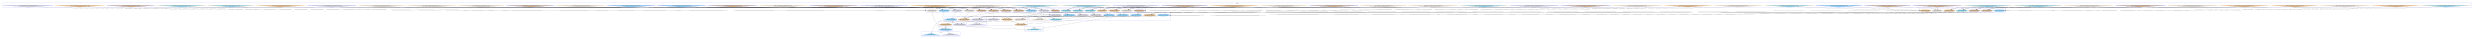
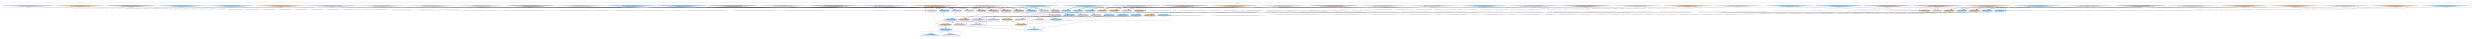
  digraph {
    fontname="IBM Plex Mono"
    node [color=darkorange fillcolor=lightgrey fontname="IBM Plex Mono" shape=invtriangle style=filled]
    edge [fontname="IBM Plex Mono"]
    n1 [color=blue label="add.sup.9.Cycle:149" shape=ellipse]
    n2 [color=blue fillcolor=skyblue label="add.sup.17.Cycle:150" shape=ellipse]
    n3 [color=blue fillcolor=skyblue label="add.sup.13.Cycle:153" shape=ellipse]
    n4 [color=blue label="add.sup.5.Cycle:154" shape=ellipse]
    n5 [color=blue label="add.sup.1.Cycle:155" shape=ellipse]
    n6 [color=blue fillcolor=skyblue label="add.sup.8.Cycle:157" shape=ellipse]
    n7 [fillcolor=tan label="add.sup.16.Cycle:158" shape=ellipse]
    n8 [color=blue fillcolor=skyblue label="add.sup.12.Cycle:159" shape=ellipse]
    n9 [fillcolor=skyblue label="add.sup.6.Cycle:160" shape=ellipse]
    n10 [color=blue fillcolor=skyblue label="add.sup.3.Cycle:161" shape=ellipse]
    n11 [fillcolor=tan label="add.sup.4.Cycle:159" shape=ellipse]
    n12 [color=blue label="add.sup.10.Cycle:160" shape=ellipse]
    n13 [color=blue fillcolor=skyblue label="add.sup.7.Cycle:161" shape=ellipse]
    n14 [fillcolor=tan label="add.sup.0.Cycle:156" shape=ellipse]
    n15 [fillcolor=tan label="add.sup.2.Cycle:157" shape=ellipse]
    n16 [label="add.sup.14.Cycle:160" shape=ellipse]
    n17 [color=blue label="add.sup.11.Cycle:161" shape=ellipse]
    n18 [fillcolor=tan label="add.sup.18.Cycle:159" shape=ellipse]
    n19 [color=blue label="add.sup.15.Cycle:161" shape=ellipse]
    n20 [color=blue fillcolor=skyblue label="add.sup.19.Cycle:160" shape=ellipse]
    n21 [color=blue fillcolor=tan label="mul6.211.Cycle:123" shape=ellipse]
    n22 [fillcolor=tan label="mul6.419.Cycle:125" shape=ellipse]
    n23 [color=blue fillcolor=skyblue label="mul6.315.Cycle:127" shape=ellipse]
    n24 [color=blue fillcolor=tan label="mul6.Cycle:129" shape=ellipse]
    n25 [fillcolor=skyblue label="mul6.17.Cycle:131" shape=ellipse]
    n26 [color=blue fillcolor=tan label="mul6.1.2.Cycle:133" shape=ellipse]
    n27 [fillcolor=tan label="mul6.1.Cycle:135" shape=ellipse]
    n28 [label="mul6.1.4.Cycle:137" shape=ellipse]
    n29 [color=blue fillcolor=skyblue label="mul6.1.3.Cycle:139" shape=ellipse]
    n30 [color=blue label="mul6.1.1.Cycle:141" shape=ellipse]
    n31 [label="mul6.2.4.Cycle:143" shape=ellipse]
    n32 [fillcolor=skyblue label="mul6.2.1.Cycle:145" shape=ellipse]
    n33 [color=blue fillcolor=tan label="mul6.2.2.Cycle:147" shape=ellipse]
    n34 [fillcolor=skyblue label="mul6.2.Cycle:149" shape=ellipse]
    n35 [color=blue label="mul6.2.3.Cycle:151" shape=ellipse]
    n36 [color=blue fillcolor=tan label="mul6.3.Cycle:153" shape=ellipse]
    n37 [color=blue fillcolor=tan label="mul6.3.2.Cycle:155" shape=ellipse]
    n38 [label="mul6.3.1.Cycle:157" shape=ellipse]
-   n39 [color=blue fillcolor=tan label="mul6.3.3.Cycle:141" shape=ellipse]
+   n39 [color=blue fillcolor=skyblue label="mul6.3.3.Cycle:141" shape=ellipse]
    n40 [color=blue fillcolor=tan label="mul6.3.4.Cycle:143" shape=ellipse]
    n41 [fillcolor=tan label="mul6.4.1.Cycle:146" shape=ellipse]
    n42 [fillcolor=skyblue label="mul6.4.4.Cycle:148" shape=ellipse]
    n43 [color=blue fillcolor=skyblue label="mul6.4.3.Cycle:150" shape=ellipse]
    n44 [fillcolor=tan label="mul6.4.2.Cycle:152" shape=ellipse]
    n45 [label="mul6.4.Cycle:154" shape=ellipse]
    n46 [label="A[1].ASAPCycle:12.ArchitecturalCycle:12"]
    n47 [color=blue label="A[2].ASAPCycle:16.ArchitecturalCycle:16"]
    n48 [label="A[3].ASAPCycle:21.ArchitecturalCycle:21"]
    n49 [color=blue fillcolor=tan label="A[4].ASAPCycle:25.ArchitecturalCycle:25"]
    n50 [color=blue fillcolor=tan label="A[5].ASAPCycle:30.ArchitecturalCycle:30"]
    n51 [fillcolor=skyblue label="A[6].ASAPCycle:34.ArchitecturalCycle:34"]
    n52 [label="A[7].ASAPCycle:39.ArchitecturalCycle:39"]
    n53 [label="A[8].ASAPCycle:44.ArchitecturalCycle:44"]
    n54 [color=blue fillcolor=skyblue label="A[9].ASAPCycle:48.ArchitecturalCycle:48"]
    n55 [label="A[10].ASAPCycle:53.ArchitecturalCycle:53"]
    n56 [color=blue fillcolor=tan label="A[11].ASAPCycle:57.ArchitecturalCycle:57"]
    n57 [color=blue fillcolor=skyblue label="A[12].ASAPCycle:62.ArchitecturalCycle:62"]
    n58 [fillcolor=tan label="A[13].ASAPCycle:66.ArchitecturalCycle:66"]
-   n59 [fillcolor=skyblue label="A[14].ASAPCycle:71.ArchitecturalCycle:71"]
+   n59 [fillcolor=tan label="A[14].ASAPCycle:71.ArchitecturalCycle:71"]
    n60 [color=blue label="A[15].ASAPCycle:76.ArchitecturalCycle:76"]
    n61 [color=blue fillcolor=tan label="A[16].ASAPCycle:80.ArchitecturalCycle:80"]
    n62 [label="A[17].ASAPCycle:85.ArchitecturalCycle:85"]
    n63 [fillcolor=tan label="A[18].ASAPCycle:89.ArchitecturalCycle:89"]
    n64 [fillcolor=tan label="A[19].ASAPCycle:94.ArchitecturalCycle:94"]
    n65 [fillcolor=skyblue label="A[20].ASAPCycle:98.ArchitecturalCycle:98"]
    n66 [fillcolor=tan label="A[21].ASAPCycle:103.ArchitecturalCycle:103"]
    n67 [color=blue fillcolor=tan label="A[22].ASAPCycle:108.ArchitecturalCycle:108"]
    n68 [label="A[23].ASAPCycle:112.ArchitecturalCycle:112"]
    n69 [color=blue fillcolor=tan label="A[24].ASAPCycle:117.ArchitecturalCycle:117"]
    n70 [fillcolor=skyblue label="B[0].ASAPCycle:121.ArchitecturalCycle:121"]
    n71 [color=blue fillcolor=tan label="B[0].ASAPCycle:121.ArchitecturalCycle:122"]
    n72 [color=blue label="B[0].ASAPCycle:121.ArchitecturalCycle:123"]
    n73 [color=blue fillcolor=tan label="B[0].ASAPCycle:121.ArchitecturalCycle:124"]
    n74 [fillcolor=tan label="B[0].ASAPCycle:121.ArchitecturalCycle:125"]
    n75 [label="B[1].ASAPCycle:126.ArchitecturalCycle:126"]
    n76 [label="B[1].ASAPCycle:126.ArchitecturalCycle:127"]
    n77 [color=blue label="B[1].ASAPCycle:126.ArchitecturalCycle:128"]
    n78 [fillcolor=skyblue label="B[1].ASAPCycle:126.ArchitecturalCycle:129"]
    n79 [fillcolor=tan label="B[1].ASAPCycle:126.ArchitecturalCycle:130"]
    n80 [fillcolor=tan label="B[2].ASAPCycle:130.ArchitecturalCycle:131"]
    n81 [label="B[2].ASAPCycle:130.ArchitecturalCycle:132"]
    n82 [fillcolor=skyblue label="B[2].ASAPCycle:130.ArchitecturalCycle:133"]
    n83 [color=blue fillcolor=tan label="B[2].ASAPCycle:130.ArchitecturalCycle:134"]
    n84 [color=blue fillcolor=skyblue label="B[2].ASAPCycle:130.ArchitecturalCycle:135"]
    n85 [label="B[3].ASAPCycle:135.ArchitecturalCycle:136"]
    n86 [fillcolor=tan label="B[3].ASAPCycle:135.ArchitecturalCycle:137"]
    n87 [color=blue label="B[3].ASAPCycle:135.ArchitecturalCycle:138"]
    n88 [label="B[3].ASAPCycle:135.ArchitecturalCycle:139"]
    n89 [label="B[3].ASAPCycle:135.ArchitecturalCycle:140"]
    n90 [label="B[4].ASAPCycle:140.ArchitecturalCycle:141"]
    n91 [fillcolor=skyblue label="B[4].ASAPCycle:140.ArchitecturalCycle:142"]
    n92 [color=blue fillcolor=tan label="B[4].ASAPCycle:140.ArchitecturalCycle:143"]
    n93 [fillcolor=skyblue label="B[4].ASAPCycle:140.ArchitecturalCycle:144"]
    n94 [fillcolor=skyblue label="B[4].ASAPCycle:140.ArchitecturalCycle:145"]
    n95 [label="C[0].Cycle:162" shape=triangle]
    n96 [fillcolor=skyblue label="C[3].Cycle:162" shape=triangle]
    n97 [color=blue label="C[2].Cycle:162" shape=triangle]
    n98 [color=blue label="C[4].Cycle:161" shape=triangle]
    n99 [color=blue fillcolor=skyblue label="C[1].Cycle:162" shape=triangle]
    subgraph cluster_1 {
      color=blue
      label=" add_0"
      n1
      n2
      n3
      n4
      n5
      n6
      n7
      n8
      n9
      n10
    }
    subgraph cluster_2 {
      color=blue
      label=" add_1"
      n11
      n12
      n13
    }
    subgraph cluster_3 {
      color=blue
      label=" add_2"
      n14
      n15
      n16
      n17
    }
    subgraph cluster_4 {
      color=blue
      label=" add_3"
      n18
      n19
    }
    subgraph cluster_5 {
      color=blue
      label=" add_4"
      n20
    }
    subgraph cluster_6 {
      color=blue
      label=" mul_0"
      n21
      n22
      n23
      n24
      n25
      n26
      n27
      n28
      n29
      n30
      n31
      n32
      n33
      n34
      n35
      n36
      n37
      n38
    }
    subgraph cluster_7 {
      color=blue
      label=" mul_5"
      n39
      n40
      n41
      n42
      n43
      n44
      n45
    }
    subgraph cluster_8 {
      color=blue
      label=" load_0"
      n46
      n47
      n48
      n49
      n50
      n51
      n52
      n53
      n54
      n55
      n56
      n57
      n58
      n59
      n60
      n61
      n62
      n63
      n64
      n65
      n66
      n67
      n68
      n69
      n70
      n71
      n72
      n73
      n74
      n75
      n76
      n77
      n78
      n79
      n80
      n81
      n82
      n83
      n84
      n85
      n86
      n87
      n88
      n89
      n90
      n91
      n92
      n93
      n94
    }
    subgraph cluster_9 {
      color=blue
      label=" store_0"
      n95
    }
    subgraph cluster_10 {
      color=blue
      label=" store_1"
      n96
    }
    subgraph cluster_11 {
      color=blue
      label=" store_2"
      n97
    }
    subgraph cluster_12 {
      color=blue
      label=" store_3"
      n98
      n99
    }
    n1 -> n12
    n2 -> n96
    n3 -> n16
    n4 -> n9
    n5 -> n15
    n6 -> n12
    n7 -> n18
    n8 -> n16
    n9 -> n13
    n10 -> n95
    n11 -> n9
    n12 -> n17
    n13 -> n99
    n14 -> n15
    n15 -> n10
    n16 -> n19
    n17 -> n97
    n18 -> n20
    n19 -> n96
    n20 -> n98
    n21 -> n1
    n22 -> n2
    n23 -> n3
    n24 -> n5
    n25 -> n4
    n26 -> n17
    n27 -> n10
    n27 -> n75
    n28 -> n20
    n29 -> n19
    n30 -> n13
    n31 -> n2
    n32 -> n4
    n33 -> n1
    n34 -> n5
    n35 -> n3
    n36 -> n14
    n37 -> n6
    n38 -> n11
    n39 -> n8
    n40 -> n7
    n41 -> n11
    n42 -> n7
    n43 -> n8
    n44 -> n6
    n45 -> n14
    n46 -> n27
    n47 -> n34
    n48 -> n36
    n49 -> n45
    n50 -> n25
    n51 -> n30
    n52 -> n32
    n53 -> n38
    n54 -> n41
    n55 -> n21
    n56 -> n26
    n57 -> n33
    n58 -> n37
    n59 -> n44
    n60 -> n23
    n61 -> n29
    n62 -> n35
    n63 -> n39
    n64 -> n43
    n65 -> n22
    n66 -> n28
    n67 -> n31
    n68 -> n40
    n69 -> n42
    n70 -> n24
    n71 -> n21
    n72 -> n22
    n73 -> n23
    n74 -> n25
    n76 -> n26
    n77 -> n28
    n78 -> n29
    n79 -> n30
    n80 -> n35
    n81 -> n31
    n82 -> n34
    n83 -> n32
    n84 -> n33
    n85 -> n37
    n86 -> n40
    n87 -> n38
    n88 -> n36
    n89 -> n39
    n90 -> n42
    n91 -> n43
    n92 -> n45
    n93 -> n44
    n94 -> n41
  }
